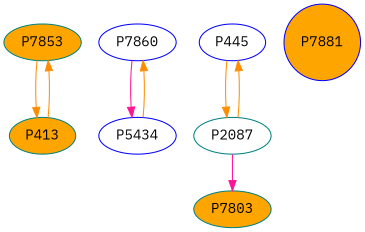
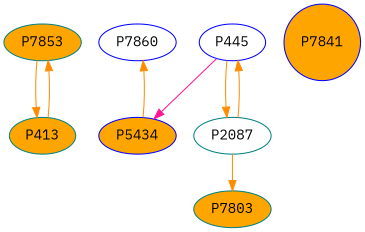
  digraph {
    fontname="IBM Plex Mono"
    node [color=teal fillcolor=orange fontname="IBM Plex Mono" style=filled]
    edge [color=darkorange fontname="IBM Plex Mono"]
    P7853
    P413
    P7860 [color=blue fillcolor=white]
-   P5434 [color=blue fillcolor=white]
+   P5434 [color=blue]
    P2087 [fillcolor=white]
    P445 [color=blue fillcolor=white]
    n7 [label=P7803]
-   P7841 [color=blue shape=circle label=P7881]
+   P7841 [color=blue shape=circle]
    P7853 -> P413
    P413 -> P7853
-   P7860 -> P5434 [color=deeppink]
+   P445 -> P5434 [color=deeppink]
    P5434 -> P7860
    P2087 -> P445
-   P2087 -> n7 [color=deeppink]
+   P2087 -> n7
    P445 -> P2087
  }
